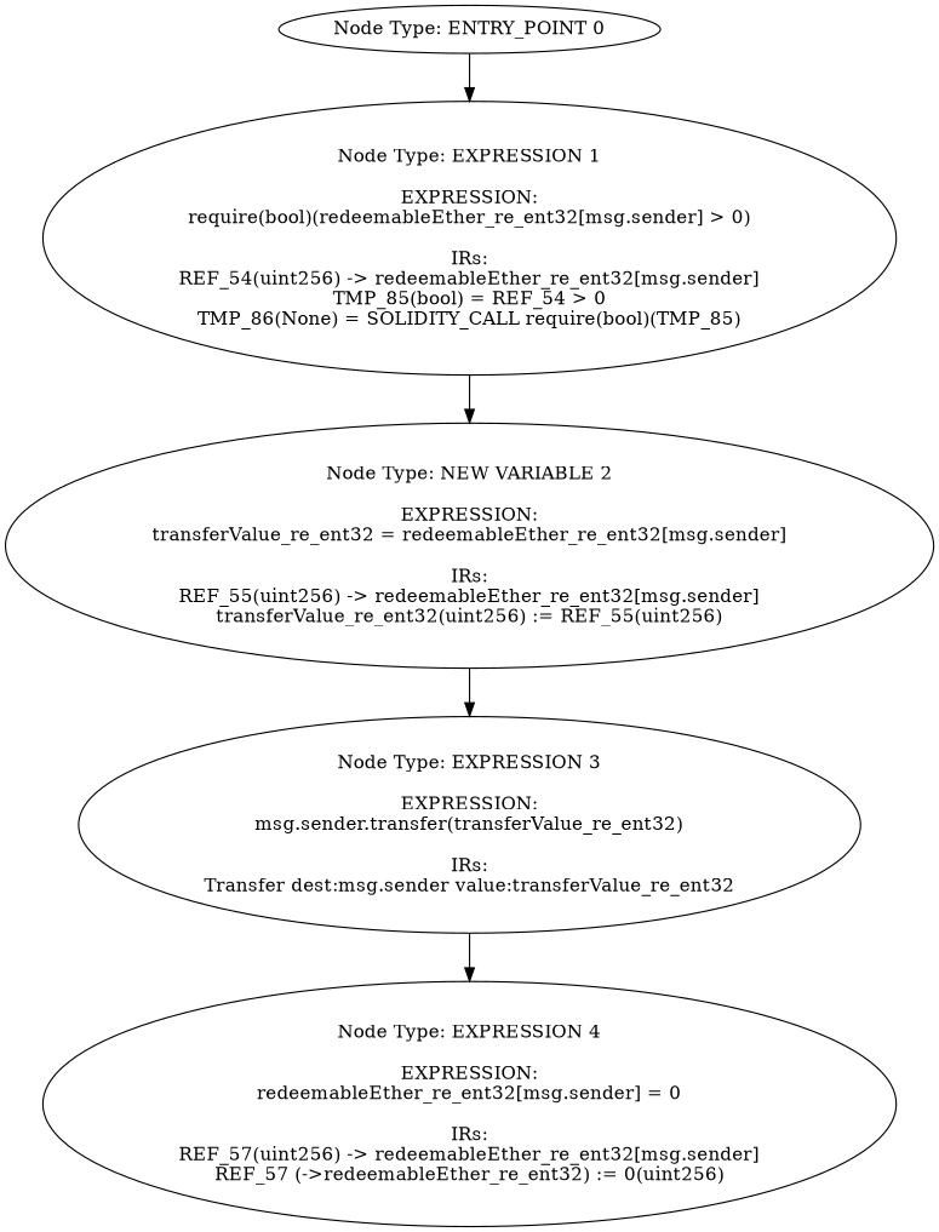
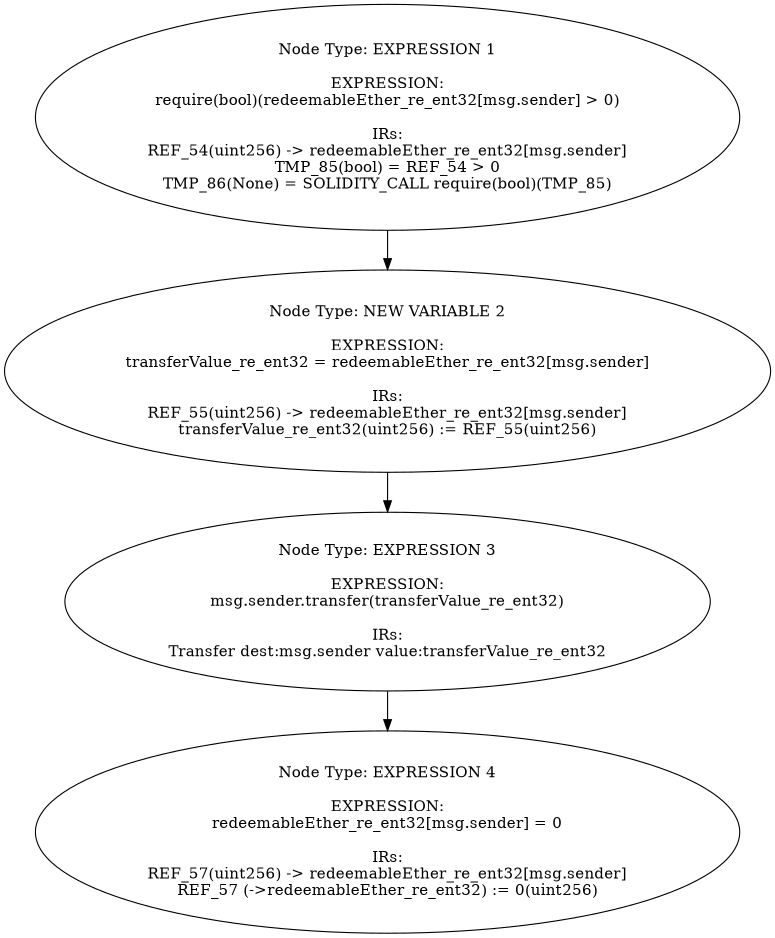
  digraph {
-   n1 [label="Node Type: ENTRY_POINT 0\n"]
    n2 [label="Node Type: EXPRESSION 1\n\nEXPRESSION:\nrequire(bool)(redeemableEther_re_ent32[msg.sender] > 0)\n\nIRs:\nREF_54(uint256) -> redeemableEther_re_ent32[msg.sender]\nTMP_85(bool) = REF_54 > 0\nTMP_86(None) = SOLIDITY_CALL require(bool)(TMP_85)"]
    n3 [label="Node Type: NEW VARIABLE 2\n\nEXPRESSION:\ntransferValue_re_ent32 = redeemableEther_re_ent32[msg.sender]\n\nIRs:\nREF_55(uint256) -> redeemableEther_re_ent32[msg.sender]\ntransferValue_re_ent32(uint256) := REF_55(uint256)"]
    n4 [label="Node Type: EXPRESSION 3\n\nEXPRESSION:\nmsg.sender.transfer(transferValue_re_ent32)\n\nIRs:\nTransfer dest:msg.sender value:transferValue_re_ent32"]
    n5 [label="Node Type: EXPRESSION 4\n\nEXPRESSION:\nredeemableEther_re_ent32[msg.sender] = 0\n\nIRs:\nREF_57(uint256) -> redeemableEther_re_ent32[msg.sender]\nREF_57 (->redeemableEther_re_ent32) := 0(uint256)"]
-   n1 -> n2
    n2 -> n3
    n3 -> n4
    n4 -> n5
  }
